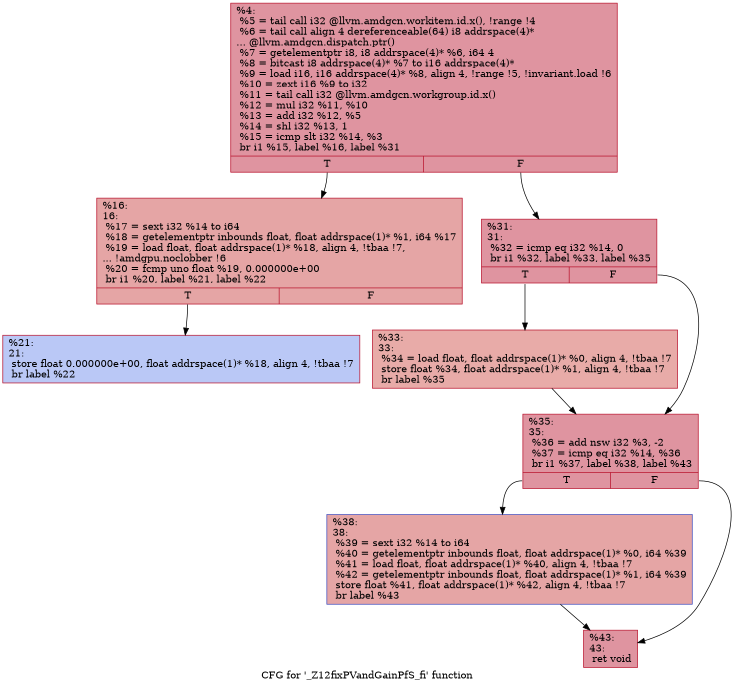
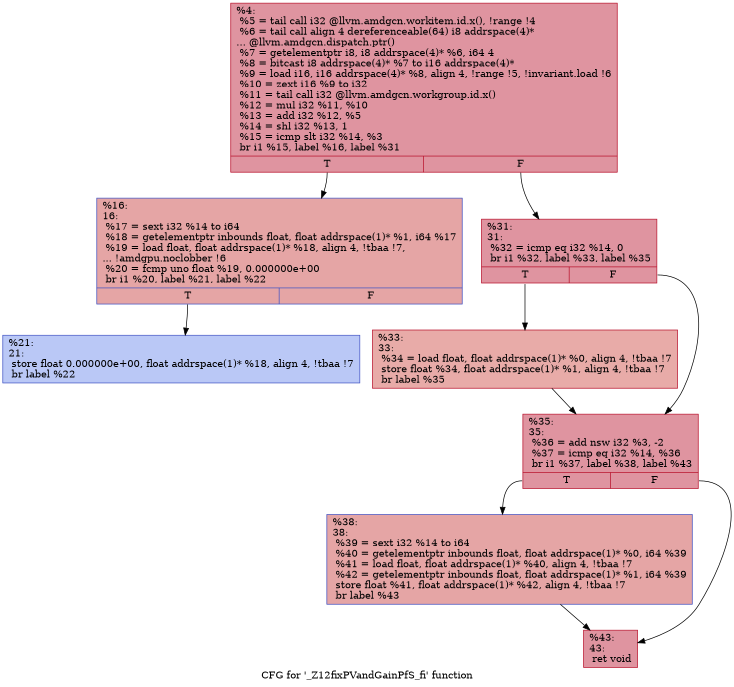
  digraph {
    label="CFG for '_Z12fixPVandGainPfS_fi' function"
    node [color="#b70d28ff" fillcolor="#b70d2870" shape=record style=filled]
    edge [tailport=s0]
    n1 [label="{%4:\l  %5 = tail call i32 @llvm.amdgcn.workitem.id.x(), !range !4\l  %6 = tail call align 4 dereferenceable(64) i8 addrspace(4)*\l... @llvm.amdgcn.dispatch.ptr()\l  %7 = getelementptr i8, i8 addrspace(4)* %6, i64 4\l  %8 = bitcast i8 addrspace(4)* %7 to i16 addrspace(4)*\l  %9 = load i16, i16 addrspace(4)* %8, align 4, !range !5, !invariant.load !6\l  %10 = zext i16 %9 to i32\l  %11 = tail call i32 @llvm.amdgcn.workgroup.id.x()\l  %12 = mul i32 %11, %10\l  %13 = add i32 %12, %5\l  %14 = shl i32 %13, 1\l  %15 = icmp slt i32 %14, %3\l  br i1 %15, label %16, label %31\l|{<s0>T|<s1>F}}"]
-   n2 [fillcolor="#c5333470" label="{%16:\l16:                                               \l  %17 = sext i32 %14 to i64\l  %18 = getelementptr inbounds float, float addrspace(1)* %1, i64 %17\l  %19 = load float, float addrspace(1)* %18, align 4, !tbaa !7,\l... !amdgpu.noclobber !6\l  %20 = fcmp uno float %19, 0.000000e+00\l  br i1 %20, label %21, label %22\l|{<s0>T|<s1>F}}"]
+   n2 [color="#3d50c3ff" fillcolor="#c5333470" label="{%16:\l16:                                               \l  %17 = sext i32 %14 to i64\l  %18 = getelementptr inbounds float, float addrspace(1)* %1, i64 %17\l  %19 = load float, float addrspace(1)* %18, align 4, !tbaa !7,\l... !amdgpu.noclobber !6\l  %20 = fcmp uno float %19, 0.000000e+00\l  br i1 %20, label %21, label %22\l|{<s0>T|<s1>F}}"]
    n3 [label="{%31:\l31:                                               \l  %32 = icmp eq i32 %14, 0\l  br i1 %32, label %33, label %35\l|{<s0>T|<s1>F}}"]
-   n4 [fillcolor="#6282ea70" label="{%21:\l21:                                               \l  store float 0.000000e+00, float addrspace(1)* %18, align 4, !tbaa !7\l  br label %22\l}"]
+   n4 [color="#3d50c3ff" fillcolor="#6282ea70" label="{%21:\l21:                                               \l  store float 0.000000e+00, float addrspace(1)* %18, align 4, !tbaa !7\l  br label %22\l}"]
    n5 [fillcolor="#cc403a70" label="{%33:\l33:                                               \l  %34 = load float, float addrspace(1)* %0, align 4, !tbaa !7\l  store float %34, float addrspace(1)* %1, align 4, !tbaa !7\l  br label %35\l}"]
    n6 [label="{%35:\l35:                                               \l  %36 = add nsw i32 %3, -2\l  %37 = icmp eq i32 %14, %36\l  br i1 %37, label %38, label %43\l|{<s0>T|<s1>F}}"]
    n7 [color="#3d50c3ff" fillcolor="#c5333470" label="{%38:\l38:                                               \l  %39 = sext i32 %14 to i64\l  %40 = getelementptr inbounds float, float addrspace(1)* %0, i64 %39\l  %41 = load float, float addrspace(1)* %40, align 4, !tbaa !7\l  %42 = getelementptr inbounds float, float addrspace(1)* %1, i64 %39\l  store float %41, float addrspace(1)* %42, align 4, !tbaa !7\l  br label %43\l}"]
    n8 [label="{%43:\l43:                                               \l  ret void\l}"]
    n1 -> n2
    n1 -> n3 [tailport=s1]
    n2 -> n4
    n3 -> n5
    n3 -> n6 [tailport=s1]
    n5 -> n6 [tailport=""]
    n6 -> n7
    n6 -> n8 [tailport=s1]
    n7 -> n8 [tailport=""]
  }
